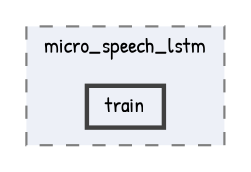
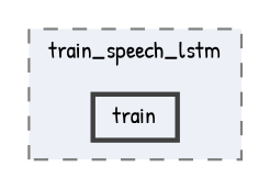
  digraph {
    compound=true
    fontname="Patrick Hand"
    n1 [color=grey25 fillcolor="#edf0f7" fontname="Patrick Hand" fontsize=10 height=0.2 label=train shape=box style="filled,bold" width=0.4]
    subgraph cluster_1 {
      bgcolor="#edf0f7"
      fontsize=10
-     label=micro_speech_lstm
+     label=train_speech_lstm
      pencolor=grey50
      style="filled,dashed"
      n1
    }
  }
